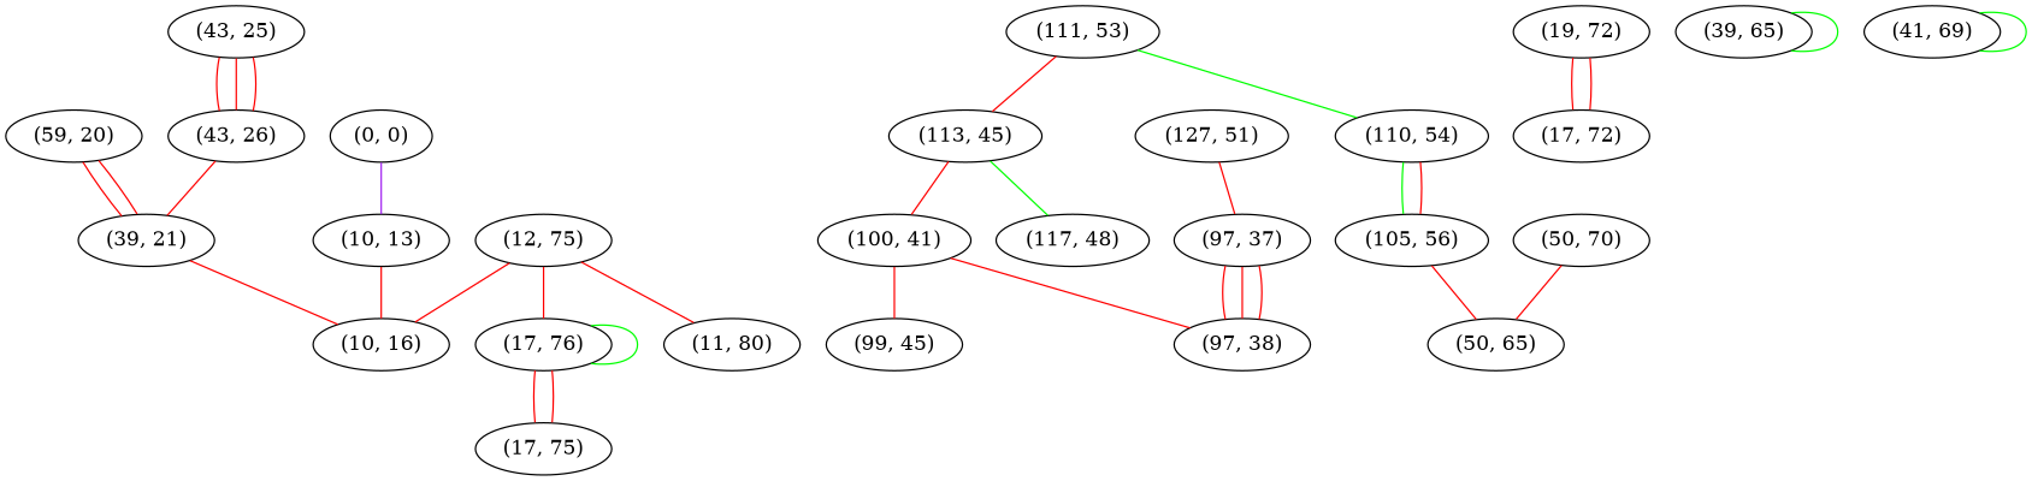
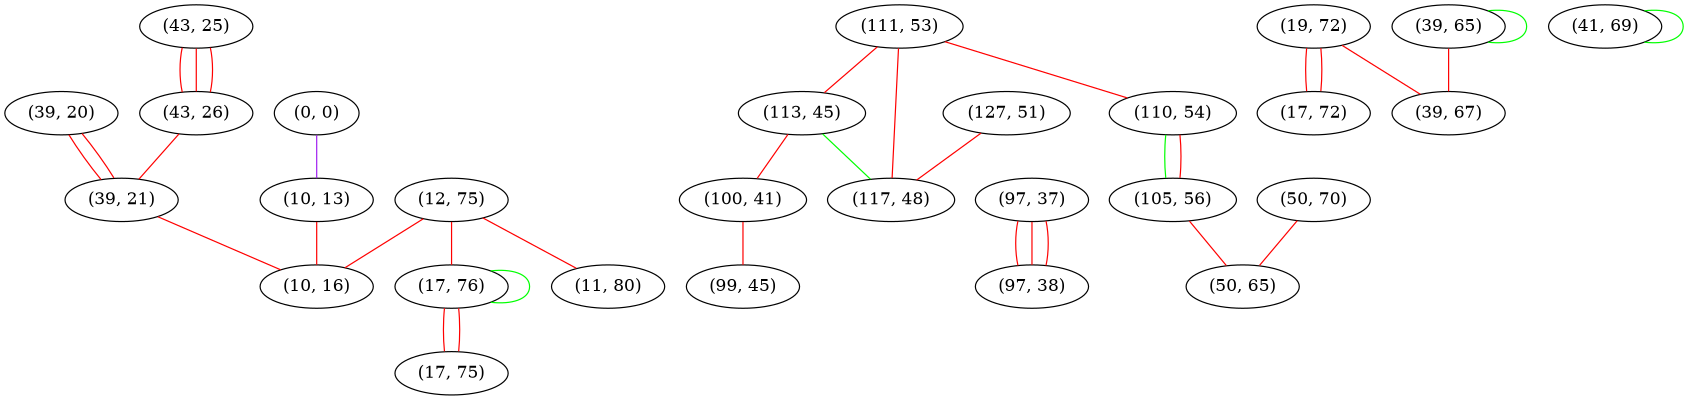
  graph {
    edge [color=red weight=1]
-   "(39, 20)" [label="(59, 20)"]
+   "(39, 20)"
    "(39, 21)"
    "(10, 16)"
    "(111, 53)"
    "(113, 45)"
    "(110, 54)"
    "(117, 48)"
    "(100, 41)"
    "(105, 56)"
    "(127, 51)"
    "(19, 72)"
    "(17, 72)"
+   "(39, 67)"
    "(12, 75)"
    "(17, 76)"
    "(11, 80)"
    "(17, 75)"
    "(99, 45)"
    "(97, 38)"
    "(43, 25)"
    "(43, 26)"
    "(50, 65)"
    "(39, 65)"
    "(41, 69)"
    "(97, 37)"
    "(50, 70)"
    "(0, 0)"
    "(10, 13)"
    "(39, 20)" -- "(39, 21)"
    "(39, 20)" -- "(39, 21)"
    "(39, 21)" -- "(10, 16)"
    "(111, 53)" -- "(113, 45)"
-   "(111, 53)" -- "(110, 54)" [color=green]
+   "(111, 53)" -- "(110, 54)"
+   "(111, 53)" -- "(117, 48)"
    "(113, 45)" -- "(117, 48)" [color=green]
    "(113, 45)" -- "(100, 41)"
    "(110, 54)" -- "(105, 56)" [color=green weight=2]
    "(110, 54)" -- "(105, 56)"
    "(100, 41)" -- "(99, 45)"
-   "(100, 41)" -- "(97, 38)"
    "(105, 56)" -- "(50, 65)"
-   "(127, 51)" -- "(97, 37)"
+   "(127, 51)" -- "(117, 48)"
    "(19, 72)" -- "(17, 72)"
    "(19, 72)" -- "(17, 72)"
+   "(19, 72)" -- "(39, 67)"
    "(12, 75)" -- "(10, 16)"
    "(12, 75)" -- "(17, 76)"
    "(12, 75)" -- "(11, 80)"
    "(17, 76)" -- "(17, 76)" [color=green weight=2]
    "(17, 76)" -- "(17, 75)"
    "(17, 76)" -- "(17, 75)"
    "(43, 25)" -- "(43, 26)"
    "(43, 25)" -- "(43, 26)"
    "(43, 25)" -- "(43, 26)"
    "(43, 26)" -- "(39, 21)"
+   "(39, 65)" -- "(39, 67)"
    "(39, 65)" -- "(39, 65)" [color=green weight=2]
    "(41, 69)" -- "(41, 69)" [color=green weight=2]
    "(97, 37)" -- "(97, 38)"
    "(97, 37)" -- "(97, 38)"
    "(97, 37)" -- "(97, 38)"
    "(50, 70)" -- "(50, 65)"
    "(0, 0)" -- "(10, 13)" [color=purple weight=4]
    "(10, 13)" -- "(10, 16)"
  }
